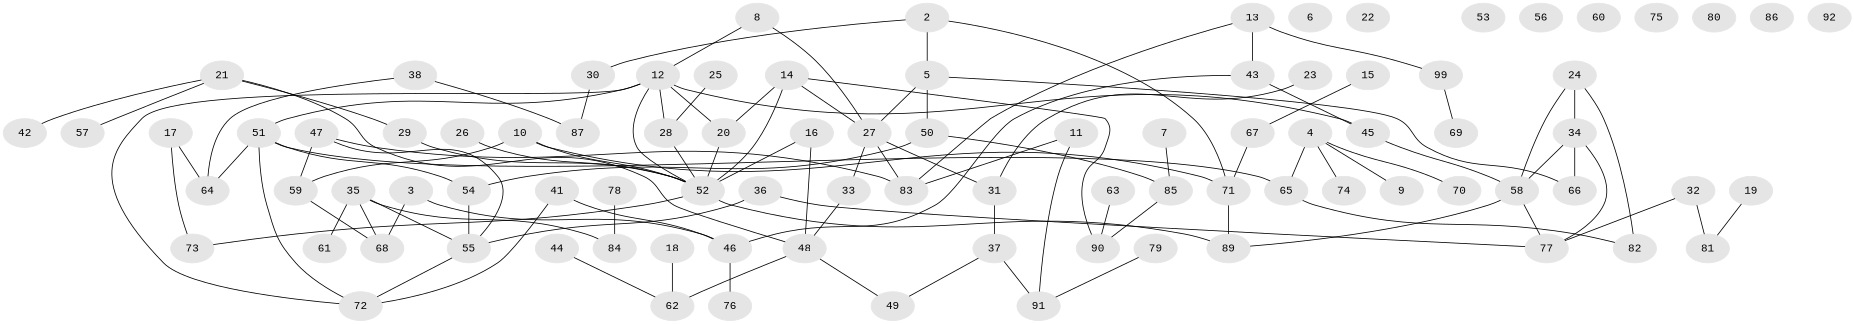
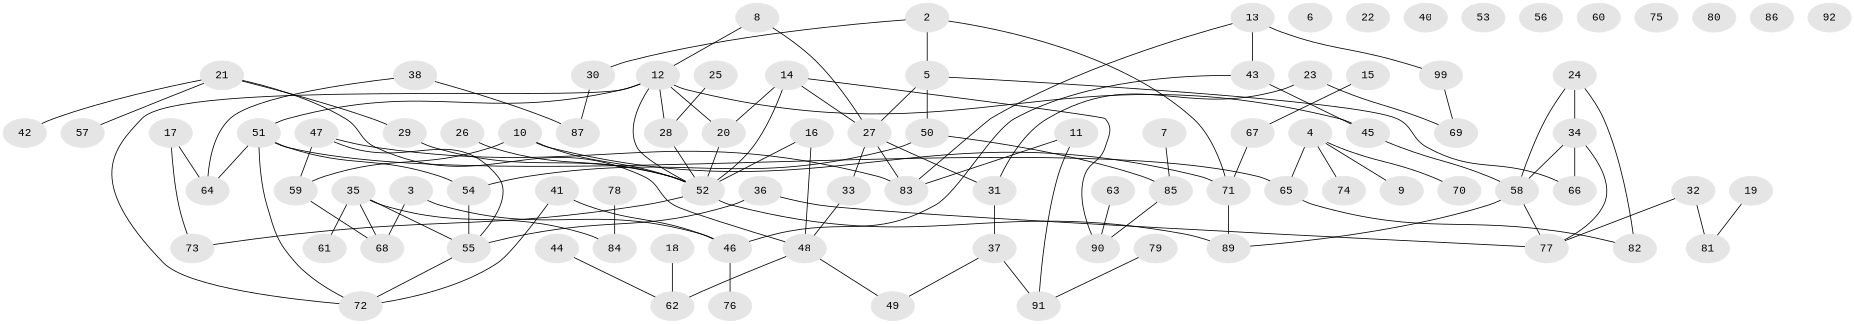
  graph {
    fontname="Liberation Mono"
    node [color=gray90 fontname="Liberation Mono" style=filled]
    edge [fontname="Liberation Mono"]
    52
    73
    89
    2
    5
    30
    71
    27
    50
    66
    87
    3
    46
    68
    76
    4
    9
    65
    70
    74
    16
    48
    82
    83
    31
    33
    85
    54
    6
    7
    90
    8
    12
    20
    28
    45
    51
    72
    10
    59
    11
    91
    58
    64
    13
    n46 [label=99]
    43
    69
    14
    15
    67
    62
    49
    17
    18
    19
    81
    21
    29
    42
    57
    22
    23
    37
    24
    34
    77
    25
    26
    32
    35
    55
    61
    84
    36
    38
+   40
    41
    44
    47
    53
    56
    60
    63
    75
    78
    79
    80
    86
    92
    52 -- 73
    52 -- 89
    2 -- 5
    2 -- 30
    2 -- 71
    5 -- 27
    5 -- 50
    5 -- 66
    30 -- 87
    71 -- 89
    27 -- 83
    27 -- 31
    27 -- 33
    50 -- 85
    50 -- 54
    3 -- 46
    3 -- 68
    46 -- 76
    4 -- 9
    4 -- 65
    4 -- 70
    4 -- 74
    65 -- 82
    16 -- 52
    16 -- 48
    48 -- 62
    48 -- 49
    31 -- 37
    33 -- 48
    85 -- 90
    54 -- 55
    7 -- 85
    8 -- 27
    8 -- 12
    12 -- 52
    12 -- 20
    12 -- 28
    12 -- 45
    12 -- 51
    12 -- 72
    20 -- 52
    28 -- 52
    45 -- 58
    51 -- 65
    51 -- 54
    51 -- 72
    51 -- 64
    10 -- 52
    10 -- 71
    10 -- 59
    59 -- 68
    11 -- 83
    11 -- 91
    58 -- 89
    58 -- 77
    13 -- 83
    13 -- n46
    13 -- 43
    n46 -- 69
    43 -- 46
    43 -- 45
    14 -- 52
    14 -- 27
    14 -- 90
    14 -- 20
    15 -- 67
    67 -- 71
    17 -- 73
    17 -- 64
    18 -- 62
    19 -- 81
    21 -- 48
    21 -- 29
    21 -- 42
    21 -- 57
    29 -- 52
    23 -- 31
+   23 -- 69
    37 -- 91
    37 -- 49
    24 -- 82
    24 -- 58
    24 -- 34
    34 -- 66
    34 -- 58
    34 -- 77
    25 -- 28
    26 -- 52
    32 -- 81
    32 -- 77
    35 -- 68
    35 -- 55
    35 -- 61
    35 -- 84
    55 -- 72
    36 -- 77
    36 -- 55
    38 -- 87
    38 -- 64
    41 -- 46
    41 -- 72
    44 -- 62
    47 -- 83
    47 -- 59
    47 -- 55
    63 -- 90
    78 -- 84
    79 -- 91
  }
